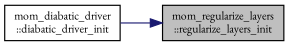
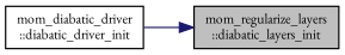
  digraph {
    rankdir=RL
    fontname="EB Garamond"
    node [color=black fontname="EB Garamond" fontsize=10 shape=record style=filled]
-   n1 [fillcolor=grey75 fontcolor=black height=0.2 label="mom_regularize_layers\l::regularize_layers_init" width=0.4]
+   n1 [fillcolor=grey75 fontcolor=black height=0.2 label="mom_regularize_layers\l::diabatic_layers_init" width=0.4]
    n2 [fillcolor=white height=0.2 label="mom_diabatic_driver\l::diabatic_driver_init" width=0.4]
    n1 -> n2 [color=midnightblue dir=back fontname="EB Garamond" fontsize=10 labelfontname=Helvetica labelfontsize=10 style=solid]
  }
